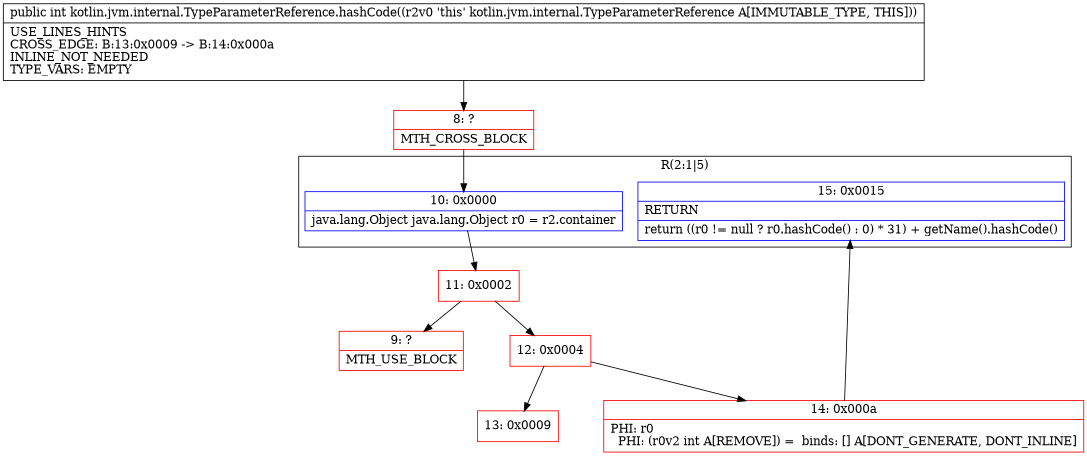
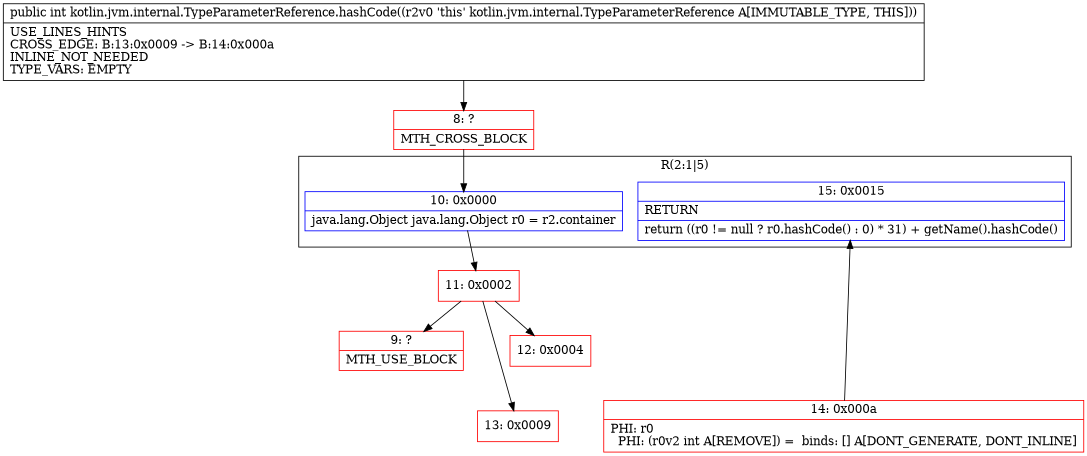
  digraph {
    node [color=red shape=record]
    n1 [color=blue label="{10\:\ 0x0000|java.lang.Object java.lang.Object r0 = r2.container\l}"]
    n2 [color=blue label="{15\:\ 0x0015|RETURN\l|return ((r0 != null ? r0.hashCode() : 0) * 31) + getName().hashCode()\l}"]
    n3 [label="{11\:\ 0x0002}"]
    n4 [label="{9\:\ ?|MTH_USE_BLOCK\l}"]
    n5 [label="{12\:\ 0x0004}"]
    n6 [label="{13\:\ 0x0009}"]
    n7 [label="{8\:\ ?|MTH_CROSS_BLOCK\l}"]
    n8 [label="{14\:\ 0x000a|PHI: r0 \l  PHI: (r0v2 int A[REMOVE]) =  binds: [] A[DONT_GENERATE, DONT_INLINE]\l}"]
    n9 [label="{public int kotlin.jvm.internal.TypeParameterReference.hashCode((r2v0 'this' kotlin.jvm.internal.TypeParameterReference A[IMMUTABLE_TYPE, THIS]))  | USE_LINES_HINTS\lCROSS_EDGE: B:13:0x0009 \-\> B:14:0x000a\lINLINE_NOT_NEEDED\lTYPE_VARS: EMPTY\l}" color=""]
    subgraph cluster_1 {
      label="R(2:1|5)"
      n1
      n2
    }
    n1 -> n3
    n3 -> n4
    n3 -> n5
-   n5 -> n6
-   n5 -> n8
+   n3 -> n6
    n7 -> n1
    n8 -> n2
    n9 -> n7
  }
